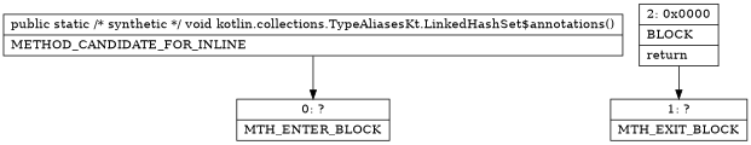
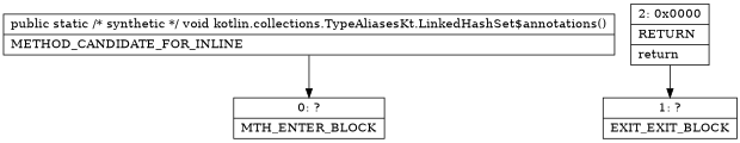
  digraph {
    node [shape=record]
    n1 [label="{0\:\ ?|MTH_ENTER_BLOCK\l}"]
-   n2 [label="{2\:\ 0x0000|BLOCK\l|return\l}"]
-   n3 [label="{1\:\ ?|MTH_EXIT_BLOCK\l}"]
+   n2 [label="{2\:\ 0x0000|RETURN\l|return\l}"]
+   n3 [label="{1\:\ ?|EXIT_EXIT_BLOCK\l}"]
    n4 [label="{public static \/* synthetic *\/ void kotlin.collections.TypeAliasesKt.LinkedHashSet$annotations()  | METHOD_CANDIDATE_FOR_INLINE\l}"]
    n2 -> n3
    n4 -> n1
  }
